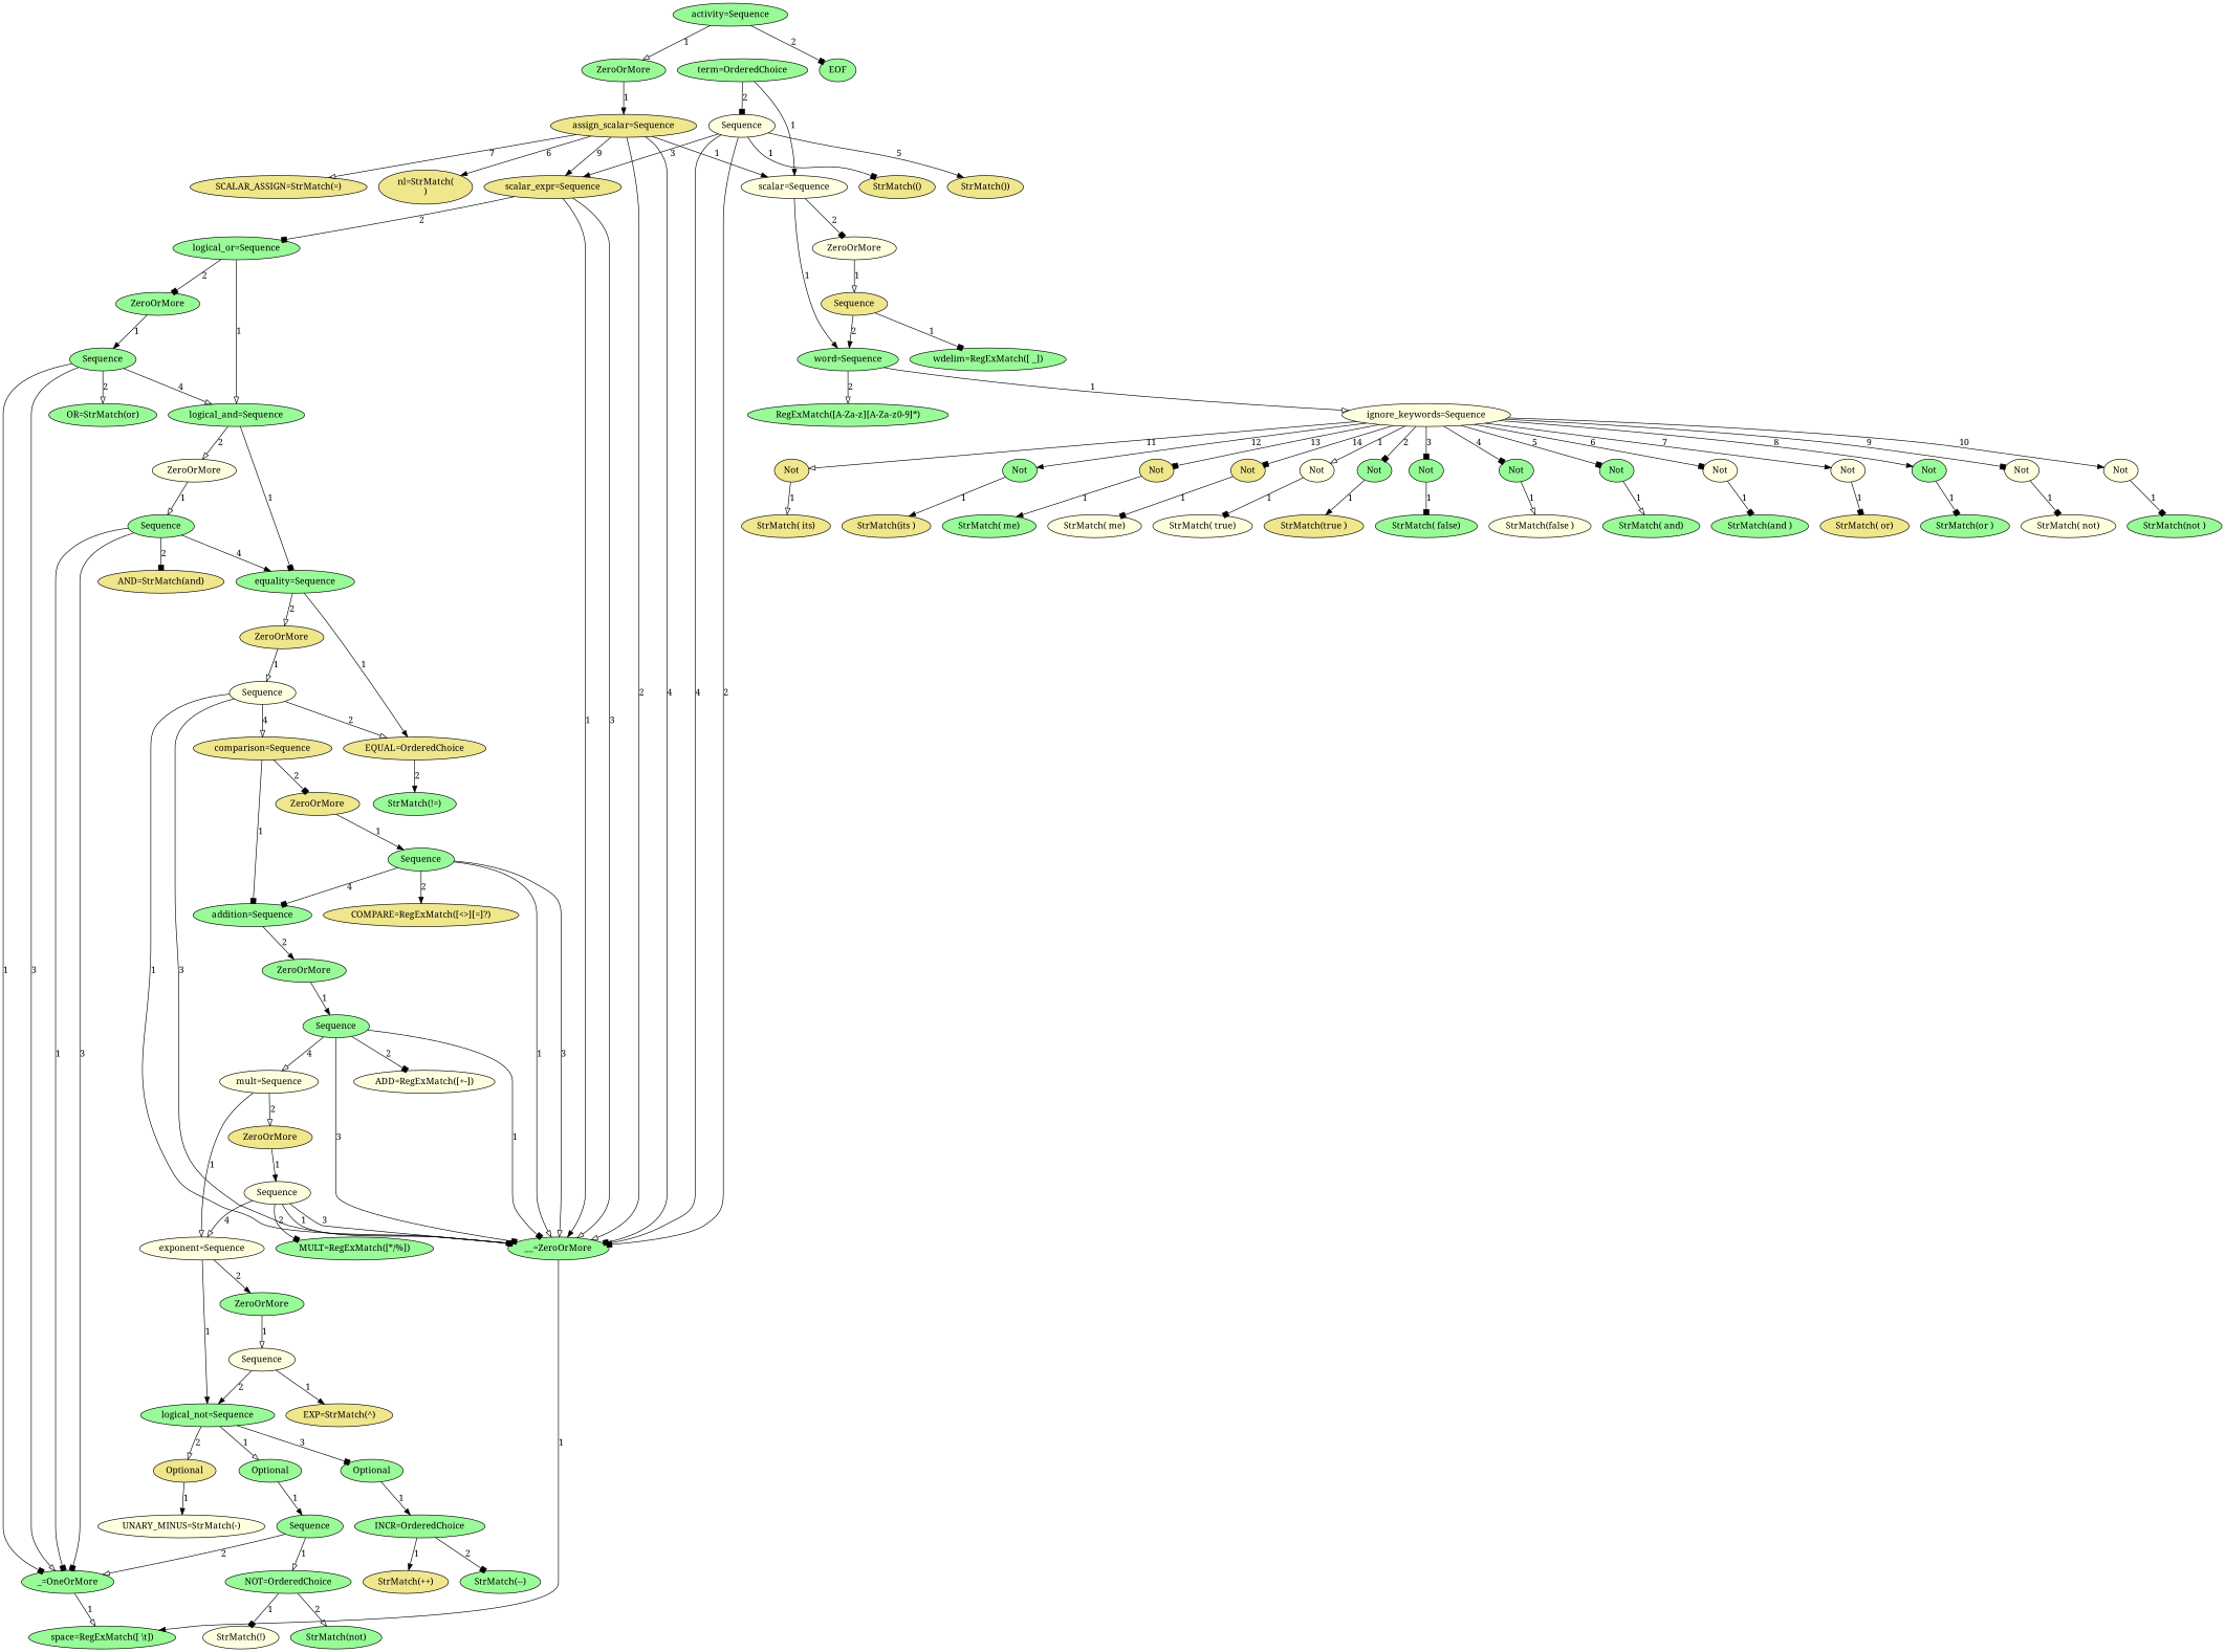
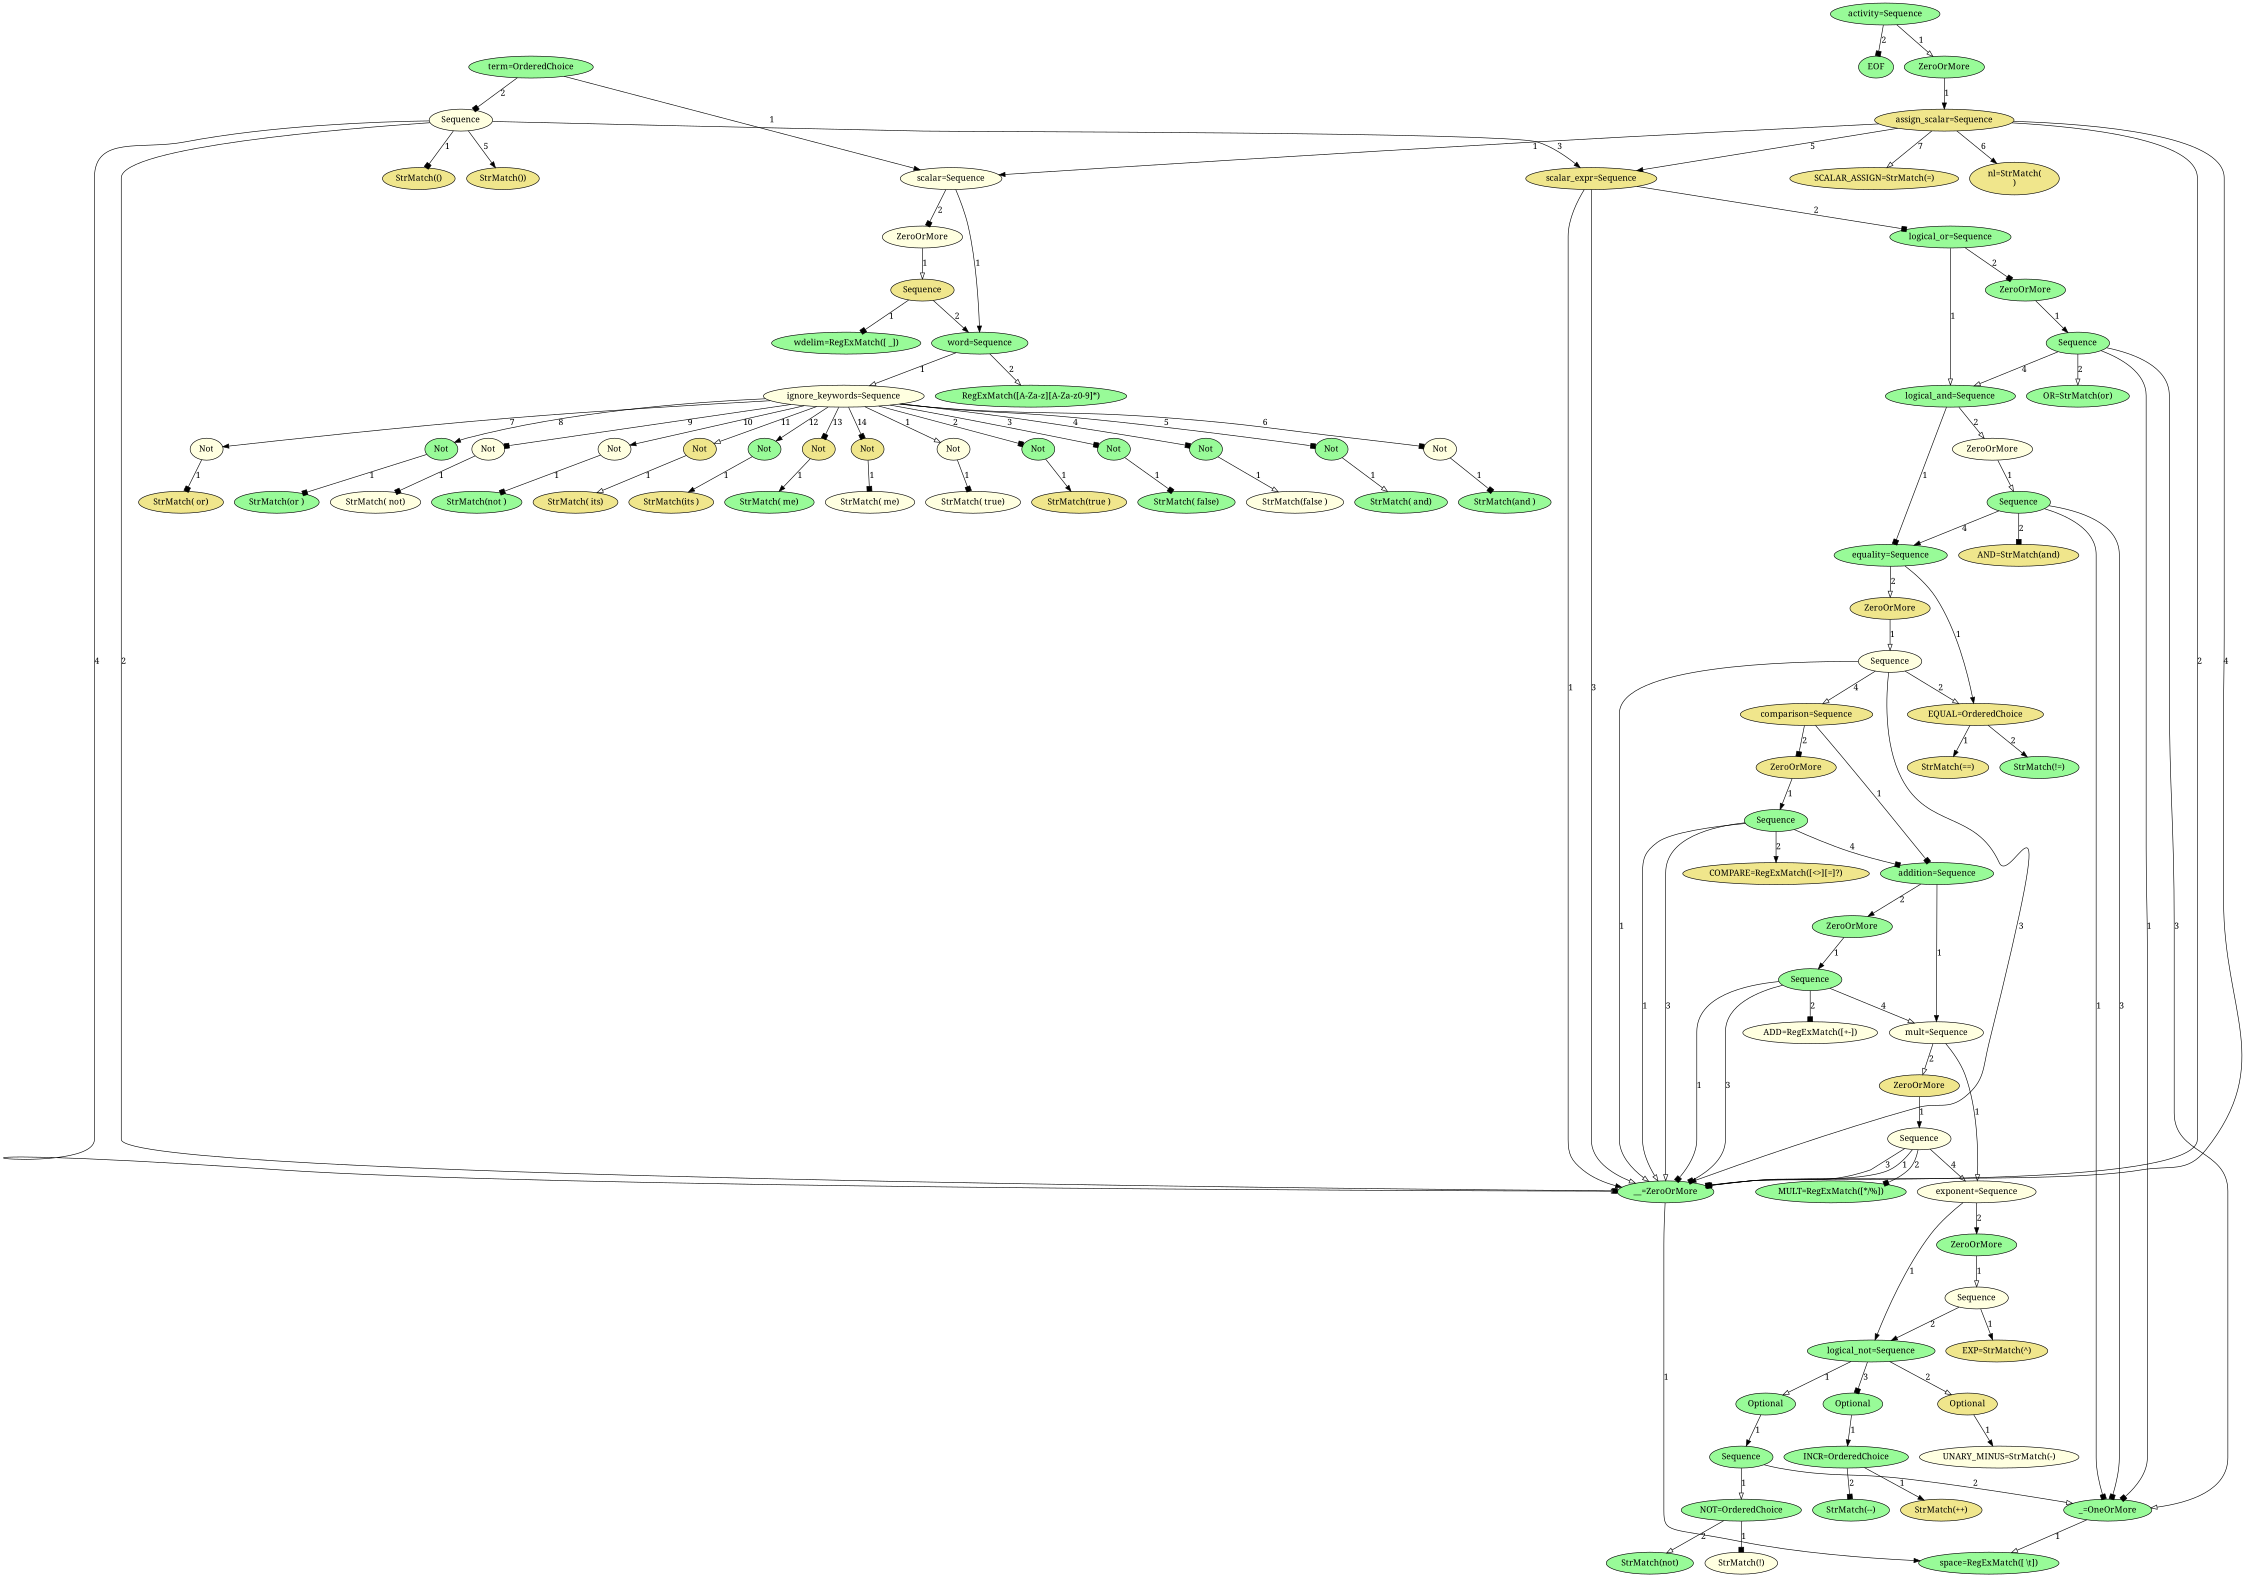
  digraph {
    fontname="Noto Serif"
    node [fillcolor=palegreen fontname="Noto Serif" style=filled]
    edge [arrowhead=box fontname="Noto Serif"]
    n1 [label="activity=Sequence"]
    n2 [label=ZeroOrMore]
    n3 [label=EOF]
    n4 [fillcolor=khaki label="assign_scalar=Sequence"]
    n5 [fillcolor=lightyellow label="scalar=Sequence"]
    n6 [label="__=ZeroOrMore"]
    n7 [fillcolor=khaki label="SCALAR_ASSIGN=StrMatch(=)"]
    n8 [fillcolor=khaki label="scalar_expr=Sequence"]
    n9 [fillcolor=khaki label="nl=StrMatch(\n)"]
    n10 [label="word=Sequence"]
    n11 [fillcolor=lightyellow label=ZeroOrMore]
    n12 [label="space=RegExMatch([ \\t])"]
    n13 [label="logical_or=Sequence"]
    n14 [fillcolor=lightyellow label="ignore_keywords=Sequence"]
    n15 [label="RegExMatch([A-Za-z][A-Za-z0-9]*)"]
    n16 [fillcolor=khaki label=Sequence]
    n17 [fillcolor=lightyellow label=Not]
    n18 [label=Not]
    n19 [label=Not]
    n20 [label=Not]
    n21 [label=Not]
    n22 [fillcolor=lightyellow label=Not]
    n23 [fillcolor=lightyellow label=Not]
    n24 [label=Not]
    n25 [fillcolor=lightyellow label=Not]
    n26 [fillcolor=lightyellow label=Not]
    n27 [fillcolor=khaki label=Not]
    n28 [label=Not]
    n29 [fillcolor=khaki label=Not]
    n30 [fillcolor=khaki label=Not]
    n31 [fillcolor=lightyellow label="StrMatch( true)"]
    n32 [fillcolor=khaki label="StrMatch(true )"]
    n33 [label="StrMatch( false)"]
    n34 [fillcolor=lightyellow label="StrMatch(false )"]
    n35 [label="StrMatch( and)"]
    n36 [label="StrMatch(and )"]
    n37 [fillcolor=khaki label="StrMatch( or)"]
    n38 [label="StrMatch(or )"]
    n39 [fillcolor=lightyellow label="StrMatch( not)"]
    n40 [label="StrMatch(not )"]
    n41 [fillcolor=khaki label="StrMatch( its)"]
    n42 [fillcolor=khaki label="StrMatch(its )"]
    n43 [label="StrMatch( me)"]
    n44 [fillcolor=lightyellow label="StrMatch( me)"]
    n45 [label="wdelim=RegExMatch([ _])"]
    n46 [label="logical_and=Sequence"]
    n47 [label=ZeroOrMore]
    n48 [label="equality=Sequence"]
    n49 [fillcolor=lightyellow label=ZeroOrMore]
    n50 [label=Sequence]
    n51 [fillcolor=khaki label=ZeroOrMore]
    n52 [fillcolor=khaki label="EQUAL=OrderedChoice"]
    n53 [label=Sequence]
    n54 [fillcolor=khaki label="comparison=Sequence"]
    n55 [label="addition=Sequence"]
    n56 [fillcolor=khaki label=ZeroOrMore]
    n57 [fillcolor=lightyellow label=Sequence]
    n58 [fillcolor=lightyellow label="mult=Sequence"]
    n59 [label=ZeroOrMore]
    n60 [label=Sequence]
    n61 [fillcolor=lightyellow label="exponent=Sequence"]
    n62 [fillcolor=khaki label=ZeroOrMore]
    n63 [label=Sequence]
    n64 [label="logical_not=Sequence"]
    n65 [label=ZeroOrMore]
    n66 [fillcolor=lightyellow label=Sequence]
    n67 [label=Optional]
    n68 [fillcolor=khaki label=Optional]
    n69 [label=Optional]
    n70 [fillcolor=lightyellow label=Sequence]
    n71 [label=Sequence]
    n72 [fillcolor=lightyellow label="UNARY_MINUS=StrMatch(-)"]
    n73 [label="INCR=OrderedChoice"]
    n74 [label="term=OrderedChoice"]
    n75 [fillcolor=lightyellow label=Sequence]
    n76 [label="NOT=OrderedChoice"]
    n77 [label="_=OneOrMore"]
    n78 [fillcolor=lightyellow label="StrMatch(!)"]
    n79 [label="StrMatch(not)"]
    n80 [fillcolor=khaki label="StrMatch(++)"]
    n81 [label="StrMatch(--)"]
    n82 [fillcolor=khaki label="StrMatch(()"]
    n83 [fillcolor=khaki label="StrMatch())"]
    n84 [fillcolor=khaki label="EXP=StrMatch(^)"]
    n85 [label="MULT=RegExMatch([*/%])"]
    n86 [fillcolor=lightyellow label="ADD=RegExMatch([+-])"]
    n87 [fillcolor=khaki label="COMPARE=RegExMatch([<>][=]?)"]
+   n88 [fillcolor=khaki label="StrMatch(==)"]
    n89 [label="StrMatch(!=)"]
    n90 [fillcolor=khaki label="AND=StrMatch(and)"]
    n91 [label="OR=StrMatch(or)"]
    n1 -> n2 [arrowhead=onormal label=1]
    n1 -> n3 [label=2]
    n2 -> n4 [arrowhead=normal label=1]
    n4 -> n5 [arrowhead=normal label=1]
    n4 -> n6 [arrowhead=onormal label=2]
    n4 -> n6 [label=4]
    n4 -> n7 [arrowhead=onormal label=7]
-   n4 -> n8 [arrowhead=normal label=9]
+   n4 -> n8 [arrowhead=normal label=5]
    n4 -> n9 [arrowhead=normal label=6]
    n5 -> n10 [arrowhead=normal label=1]
    n5 -> n11 [label=2]
    n6 -> n12 [arrowhead=normal label=1]
    n8 -> n6 [arrowhead=normal label=1]
    n8 -> n6 [arrowhead=onormal label=3]
    n8 -> n13 [label=2]
    n10 -> n14 [arrowhead=onormal label=1]
    n10 -> n15 [arrowhead=onormal label=2]
    n11 -> n16 [arrowhead=onormal label=1]
    n13 -> n46 [arrowhead=onormal label=1]
    n13 -> n47 [label=2]
    n14 -> n17 [arrowhead=onormal label=1]
    n14 -> n18 [label=2]
    n14 -> n19 [label=3]
    n14 -> n20 [label=4]
    n14 -> n21 [label=5]
    n14 -> n22 [label=6]
    n14 -> n23 [arrowhead=normal label=7]
    n14 -> n24 [arrowhead=normal label=8]
    n14 -> n25 [label=9]
    n14 -> n26 [arrowhead=normal label=10]
    n14 -> n27 [arrowhead=onormal label=11]
    n14 -> n28 [arrowhead=normal label=12]
    n14 -> n29 [label=13]
    n14 -> n30 [label=14]
    n16 -> n10 [arrowhead=normal label=2]
    n16 -> n45 [label=1]
    n17 -> n31 [label=1]
    n18 -> n32 [arrowhead=normal label=1]
    n19 -> n33 [label=1]
    n20 -> n34 [arrowhead=onormal label=1]
    n21 -> n35 [arrowhead=onormal label=1]
    n22 -> n36 [label=1]
    n23 -> n37 [label=1]
    n24 -> n38 [label=1]
    n25 -> n39 [label=1]
    n26 -> n40 [label=1]
    n27 -> n41 [arrowhead=onormal label=1]
    n28 -> n42 [arrowhead=normal label=1]
    n29 -> n43 [arrowhead=normal label=1]
    n30 -> n44 [label=1]
    n46 -> n48 [label=1]
    n46 -> n49 [arrowhead=onormal label=2]
    n47 -> n50 [arrowhead=normal label=1]
    n48 -> n51 [arrowhead=onormal label=2]
    n48 -> n52 [arrowhead=normal label=1]
    n49 -> n53 [arrowhead=onormal label=1]
    n50 -> n46 [arrowhead=onormal label=4]
    n50 -> n77 [label=1]
    n50 -> n77 [arrowhead=onormal label=3]
    n50 -> n91 [arrowhead=onormal label=2]
    n51 -> n57 [arrowhead=onormal label=1]
+   n52 -> n88 [arrowhead=normal label=1]
    n52 -> n89 [arrowhead=normal label=2]
    n53 -> n48 [arrowhead=normal label=4]
    n53 -> n77 [label=1]
    n53 -> n77 [label=3]
    n53 -> n90 [label=2]
    n54 -> n55 [label=1]
    n54 -> n56 [label=2]
+   n55 -> n58 [arrowhead=normal label=1]
    n55 -> n59 [arrowhead=normal label=2]
    n56 -> n60 [arrowhead=normal label=1]
    n57 -> n6 [arrowhead=onormal label=1]
    n57 -> n6 [arrowhead=normal label=3]
    n57 -> n52 [arrowhead=onormal label=2]
    n57 -> n54 [arrowhead=onormal label=4]
    n58 -> n61 [arrowhead=onormal label=1]
    n58 -> n62 [arrowhead=onormal label=2]
    n59 -> n63 [arrowhead=normal label=1]
    n60 -> n6 [arrowhead=onormal label=1]
    n60 -> n6 [arrowhead=onormal label=3]
    n60 -> n55 [label=4]
    n60 -> n87 [arrowhead=normal label=2]
    n61 -> n64 [arrowhead=normal label=1]
    n61 -> n65 [arrowhead=normal label=2]
    n62 -> n66 [arrowhead=normal label=1]
    n63 -> n6 [label=1]
    n63 -> n6 [label=3]
    n63 -> n58 [arrowhead=onormal label=4]
    n63 -> n86 [label=2]
    n64 -> n67 [arrowhead=onormal label=1]
    n64 -> n68 [arrowhead=onormal label=2]
    n64 -> n69 [label=3]
    n65 -> n70 [arrowhead=onormal label=1]
    n66 -> n6 [label=1]
    n66 -> n6 [label=3]
    n66 -> n61 [arrowhead=onormal label=4]
    n66 -> n85 [label=2]
    n67 -> n71 [arrowhead=normal label=1]
    n68 -> n72 [arrowhead=normal label=1]
    n69 -> n73 [arrowhead=normal label=1]
    n70 -> n64 [arrowhead=normal label=2]
    n70 -> n84 [arrowhead=normal label=1]
    n71 -> n76 [arrowhead=onormal label=1]
    n71 -> n77 [arrowhead=onormal label=2]
    n73 -> n80 [arrowhead=normal label=1]
    n73 -> n81 [label=2]
    n74 -> n5 [arrowhead=normal label=1]
    n74 -> n75 [label=2]
    n75 -> n6 [label=2]
    n75 -> n6 [arrowhead=onormal label=4]
    n75 -> n8 [arrowhead=normal label=3]
    n75 -> n82 [label=1]
    n75 -> n83 [arrowhead=normal label=5]
    n76 -> n78 [label=1]
    n76 -> n79 [arrowhead=onormal label=2]
    n77 -> n12 [arrowhead=onormal label=1]
  }
